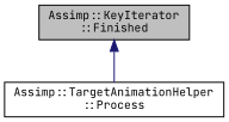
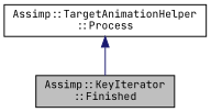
  digraph {
    rankdir=TB
    fontname="JetBrains Mono"
    node [color=black fontname="JetBrains Mono" fontsize=10 shape=record style=filled]
    n1 [fillcolor=grey75 fontcolor=black height=0.2 label="Assimp::KeyIterator\l::Finished" width=0.4]
    n2 [fillcolor=white height=0.2 label="Assimp::TargetAnimationHelper\l::Process" width=0.4]
-   n1 -> n2 [color=midnightblue dir=back fontname="JetBrains Mono" fontsize=10 labelfontname=Helvetica labelfontsize=10 style=solid]
+   n2 -> n1 [color=midnightblue dir=back fontname="JetBrains Mono" fontsize=10 labelfontname=Helvetica labelfontsize=10 style=solid]
  }
